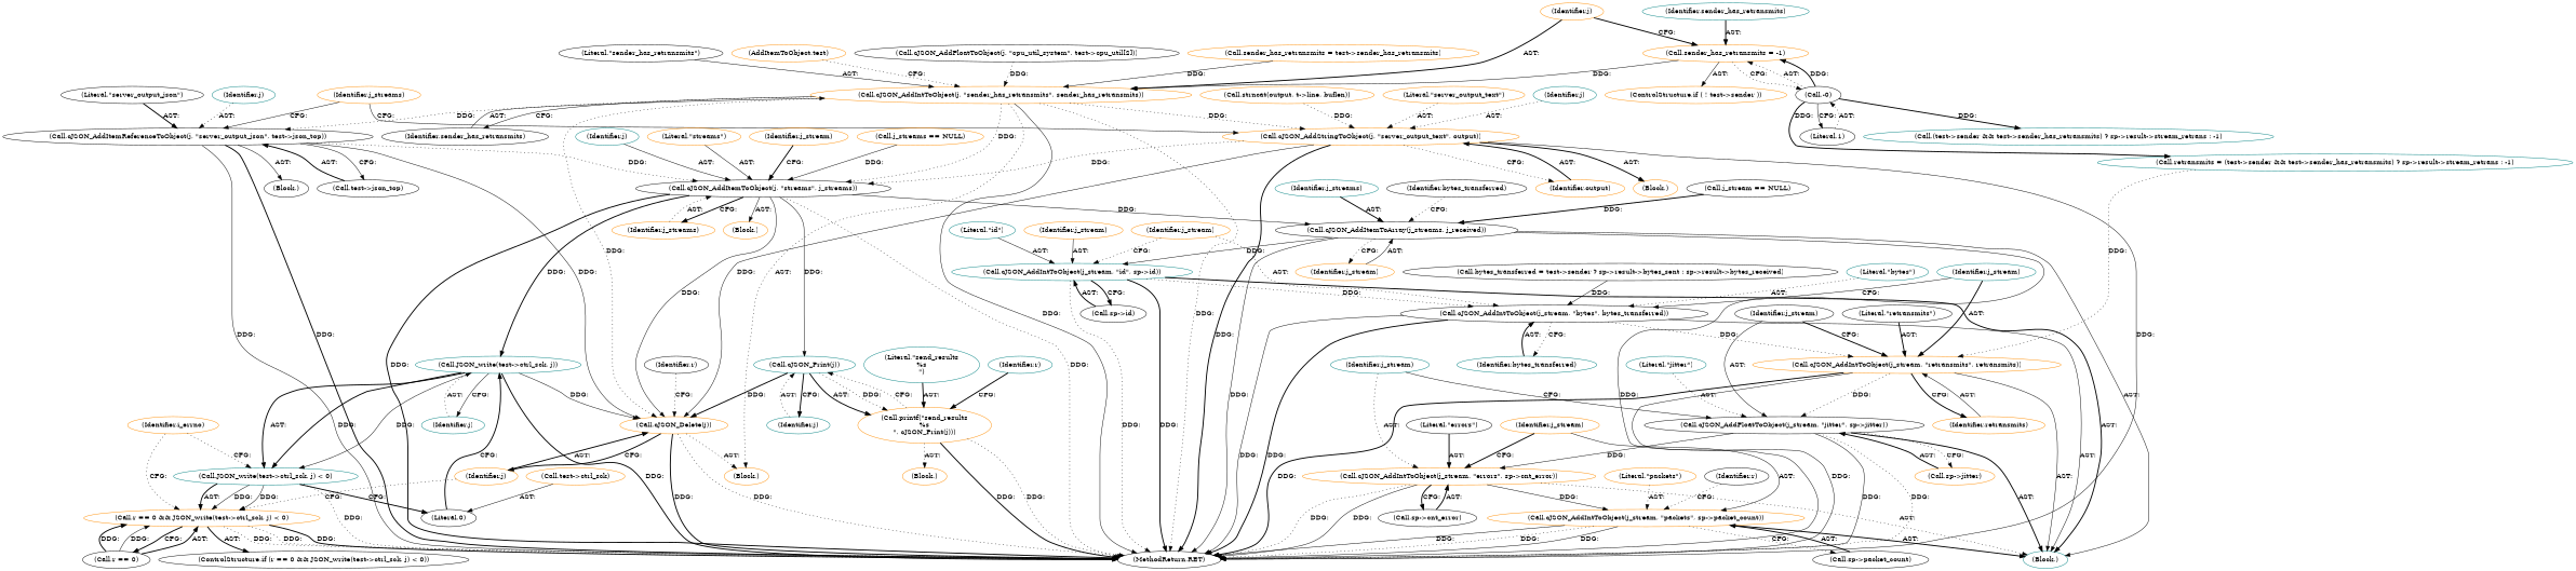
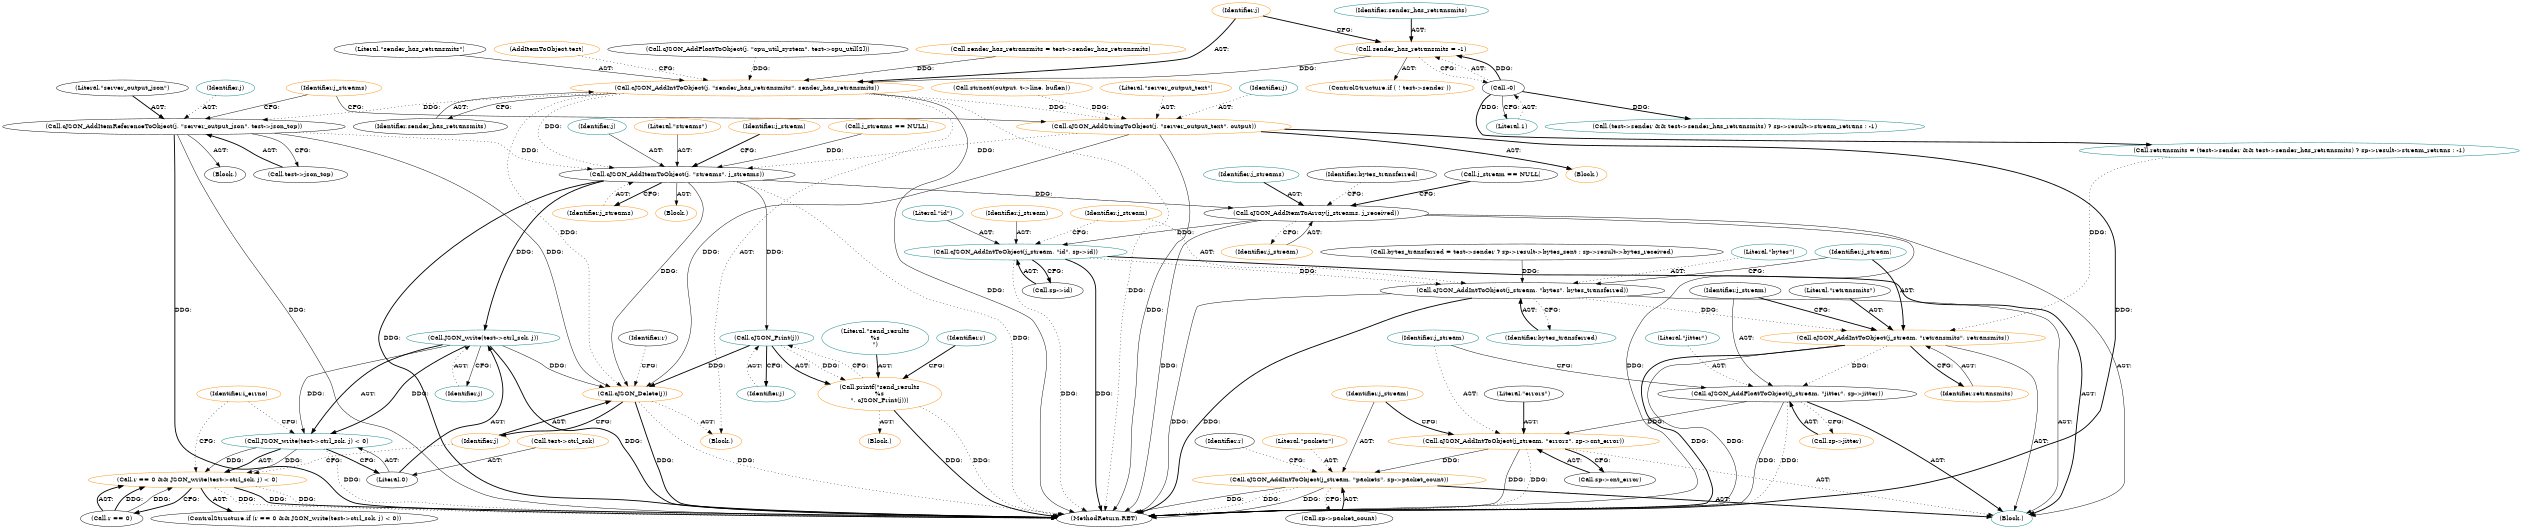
  digraph {
    node [color=darkorange]
    edge [style=bold]
    n1 [label="(Call,sender_has_retransmits = -1)"]
    n2 [color=black label="(Call,-0)"]
    n3 [label="(Call,cJSON_AddIntToObject(j, \"sender_has_retransmits\", sender_has_retransmits))"]
    n4 [label="(ControlStructure,if ( ! test->sender ))"]
    n5 [color=teal label="(Call,retransmits = (test->sender && test->sender_has_retransmits) ? sp->result->stream_retrans : -1)"]
-   n6 [color=black label="(Literal,1)"]
+   n6 [color=teal label="(Literal,1)"]
    n7 [color=teal label="(Call,(test->sender && test->sender_has_retransmits) ? sp->result->stream_retrans : -1)"]
    n8 [color=black label="(Call,cJSON_AddItemReferenceToObject(j, \"server_output_json\", test->json_top))"]
    n9 [color=black label="(Call,cJSON_AddItemToObject(j, \"streams\", j_streams))"]
    n10 [label="(Call,cJSON_Delete(j))"]
    n11 [label="(Call,cJSON_AddStringToObject(j, \"server_output_text\", output))"]
    n12 [label="(Block,)"]
    n13 [color=black label="(MethodReturn,RET)"]
    n14 [color=black label="(Identifier,sender_has_retransmits)"]
    n15 [label="(Call,cJSON_AddIntToObject(j_stream, \"retransmits\", retransmits))"]
    n16 [color=black label="(Block,)"]
    n17 [color=black label="(Call,test->json_top)"]
    n18 [color=black label="(Call,cJSON_AddItemToArray(j_streams, j_received))"]
    n19 [color=teal label="(Call,cJSON_Print(j))"]
    n20 [color=teal label="(Call,JSON_write(test->ctrl_sck, j))"]
    n21 [label="(Identifier,j_streams)"]
    n22 [label="(Block,)"]
    n23 [label="(Identifier,j)"]
-   n24 [label="(Identifier,output)"]
    n25 [label="(Block,)"]
    n26 [color=teal label="(Call,cJSON_AddIntToObject(j_stream, \"id\", sp->id))"]
    n27 [label="(Identifier,j_stream)"]
    n28 [color=teal label="(Block,)"]
    n29 [label="(Call,printf(\"send_results\n%s\n\", cJSON_Print(j)))"]
    n30 [color=teal label="(Identifier,j)"]
    n31 [color=teal label="(Call,JSON_write(test->ctrl_sck, j) < 0)"]
    n32 [color=teal label="(Identifier,j)"]
    n33 [color=black label="(Call,cJSON_AddIntToObject(j_stream, \"bytes\", bytes_transferred))"]
    n34 [color=black label="(Call,sp->id)"]
    n35 [color=teal label="(Identifier,bytes_transferred)"]
    n36 [color=black label="(Call,cJSON_AddFloatToObject(j_stream, \"jitter\", sp->jitter))"]
    n37 [label="(Identifier,retransmits)"]
    n38 [label="(Call,cJSON_AddIntToObject(j_stream, \"errors\", sp->cnt_error))"]
    n39 [label="(Call,sp->jitter)"]
    n40 [label="(Call,cJSON_AddIntToObject(j_stream, \"packets\", sp->packet_count))"]
    n41 [color=black label="(Call,sp->cnt_error)"]
    n42 [color=black label="(Call,sp->packet_count)"]
    n43 [label="(Block,)"]
    n44 [label="(Call,r == 0 && JSON_write(test->ctrl_sck, j) < 0)"]
    n45 [color=black label="(Literal,0)"]
    n46 [color=black label="(Call,r == 0)"]
    n47 [color=black label="(ControlStructure,if (r == 0 && JSON_write(test->ctrl_sck, j) < 0))"]
    n48 [color=black label="(Identifier,bytes_transferred)"]
    n49 [label="(Call,strncat(output, t->line, buflen))"]
    n50 [color=black label="(Literal,\"sender_has_retransmits\")"]
    n51 [label="(Identifier,j_streams)"]
    n52 [label="(Call,test->ctrl_sck)"]
    n53 [color=teal label="(Identifier,sender_has_retransmits)"]
    n54 [color=teal label="(Literal,\"send_results\n%s\n\")"]
    n55 [label="(AddItemToObject,test)"]
    n56 [label="(Identifier,j_stream)"]
    n57 [label="(Identifier,j_stream)"]
    n58 [color=teal label="(Identifier,j)"]
    n59 [color=black label="(Identifier,j_stream)"]
    n60 [color=teal label="(Identifier,j_stream)"]
    n61 [color=black label="(Call,cJSON_AddFloatToObject(j, \"cpu_util_system\", test->cpu_util[2]))"]
    n62 [color=black label="(Literal,\"retransmits\")"]
    n63 [label="(Literal,\"streams\")"]
    n64 [color=teal label="(Literal,\"bytes\")"]
    n65 [color=teal label="(Identifier,j_stream)"]
    n66 [color=black label="(Call,bytes_transferred = test->sender ? sp->result->bytes_sent : sp->result->bytes_received)"]
    n67 [color=black label="(Identifier,r)"]
    n68 [label="(Identifier,j_stream)"]
    n69 [label="(Identifier,j_stream)"]
    n70 [label="(Literal,\"packets\")"]
    n71 [color=black label="(Identifier,r)"]
    n72 [color=black label="(Literal,\"errors\")"]
    n73 [color=black label="(Call,j_stream == NULL)"]
    n74 [color=black label="(Literal,\"server_output_json\")"]
    n75 [label="(Identifier,i_errno)"]
    n76 [label="(Call,j_streams == NULL)"]
    n77 [label="(Identifier,j)"]
    n78 [color=teal label="(Identifier,r)"]
    n79 [label="(Call,sender_has_retransmits = test->sender_has_retransmits)"]
    n80 [color=teal label="(Identifier,j)"]
    n81 [label="(Literal,\"server_output_text\")"]
    n82 [color=teal label="(Identifier,j_streams)"]
    n83 [color=teal label="(Identifier,j)"]
    n84 [color=teal label="(Literal,\"jitter\")"]
    n85 [color=teal label="(Literal,\"id\")"]
    n1 -> n2 [label="CFG: " style=dotted]
    n1 -> n3 [label="DDG: " style=solid]
    n1 -> n4 [label="AST: " style=solid]
    n2 -> n1 [label="AST: " style=dotted]
    n2 -> n1 [label="DDG: "]
    n2 -> n5 [label="DDG: "]
    n2 -> n6 [label="CFG: " style=solid]
    n2 -> n7 [label="DDG: "]
    n3 -> n8 [label="DDG: " style=dotted]
    n3 -> n9 [label="DDG: " style=dotted]
    n3 -> n10 [label="DDG: " style=dotted]
    n3 -> n11 [label="DDG: " style=dotted]
    n3 -> n12 [label="AST: " style=dotted]
    n3 -> n13 [label="DDG: " style=solid]
    n3 -> n13 [label="DDG: " style=dotted]
    n3 -> n14 [label="CFG: " style=solid]
    n5 -> n15 [label="DDG: " style=dotted]
    n6 -> n2 [label="AST: " style=dotted]
    n8 -> n9 [label="DDG: " style=dotted]
    n8 -> n10 [label="DDG: " style=solid]
    n8 -> n13 [label="DDG: "]
    n8 -> n13 [label="DDG: " style=solid]
    n8 -> n16 [label="AST: " style=solid]
    n8 -> n17 [label="CFG: " style=solid]
    n9 -> n10 [label="DDG: " style=solid]
    n9 -> n13 [label="DDG: "]
    n9 -> n13 [label="DDG: " style=dotted]
    n9 -> n18 [label="DDG: " style=solid]
    n9 -> n19 [label="DDG: " style=solid]
    n9 -> n20 [label="DDG: "]
    n9 -> n21 [label="CFG: "]
    n9 -> n22 [label="AST: " style=solid]
    n10 -> n12 [label="AST: " style=dotted]
    n10 -> n13 [label="DDG: "]
    n10 -> n13 [label="DDG: " style=dotted]
    n10 -> n23 [label="CFG: "]
    n11 -> n9 [label="DDG: " style=dotted]
    n11 -> n10 [label="DDG: " style=solid]
    n11 -> n13 [label="DDG: " style=solid]
    n11 -> n13 [label="DDG: "]
-   n11 -> n24 [label="CFG: " style=dotted]
    n11 -> n25 [label="AST: "]
    n14 -> n3 [label="AST: " style=solid]
    n15 -> n13 [label="DDG: " style=solid]
    n15 -> n13 [label="DDG: "]
    n15 -> n28 [label="AST: " style=solid]
    n15 -> n36 [label="DDG: " style=dotted]
    n15 -> n37 [label="CFG: "]
    n17 -> n8 [label="AST: "]
    n18 -> n13 [label="DDG: " style=solid]
    n18 -> n13 [label="DDG: " style=solid]
    n18 -> n26 [label="DDG: " style=solid]
    n18 -> n27 [label="CFG: " style=dotted]
    n18 -> n28 [label="AST: " style=solid]
    n19 -> n10 [label="DDG: "]
    n19 -> n29 [label="AST: "]
    n19 -> n29 [label="DDG: " style=dotted]
    n19 -> n30 [label="CFG: "]
    n20 -> n10 [label="DDG: " style=solid]
    n20 -> n13 [label="DDG: "]
    n20 -> n31 [label="AST: "]
    n20 -> n31 [label="DDG: "]
    n20 -> n31 [label="DDG: " style=solid]
    n20 -> n32 [label="CFG: " style=solid]
    n21 -> n9 [label="AST: " style=dotted]
    n23 -> n10 [label="AST: "]
    n23 -> n44 [label="CFG: " style=dotted]
-   n24 -> n11 [label="AST: "]
    n26 -> n13 [label="DDG: " style=dotted]
    n26 -> n13 [label="DDG: "]
    n26 -> n28 [label="AST: "]
    n26 -> n33 [label="DDG: " style=dotted]
    n26 -> n34 [label="CFG: "]
    n27 -> n18 [label="AST: " style=solid]
    n29 -> n13 [label="DDG: " style=dotted]
    n29 -> n13 [label="DDG: "]
    n29 -> n19 [label="CFG: " style=dotted]
    n29 -> n43 [label="AST: " style=dotted]
    n30 -> n19 [label="AST: " style=dotted]
    n31 -> n13 [label="DDG: " style=dotted]
    n31 -> n44 [label="AST: "]
    n31 -> n44 [label="DDG: " style=solid]
    n31 -> n44 [label="DDG: " style=solid]
    n31 -> n45 [label="CFG: "]
    n32 -> n20 [label="AST: " style=dotted]
    n33 -> n13 [label="DDG: " style=solid]
    n33 -> n13 [label="DDG: "]
    n33 -> n15 [label="DDG: " style=dotted]
    n33 -> n28 [label="AST: " style=solid]
    n33 -> n35 [label="CFG: " style=dotted]
    n34 -> n26 [label="AST: "]
    n35 -> n33 [label="AST: "]
    n36 -> n13 [label="DDG: " style=solid]
    n36 -> n13 [label="DDG: " style=dotted]
    n36 -> n28 [label="AST: "]
    n36 -> n38 [label="DDG: " style=solid]
    n36 -> n39 [label="CFG: " style=dotted]
    n37 -> n15 [label="AST: " style=solid]
    n38 -> n13 [label="DDG: " style=solid]
    n38 -> n13 [label="DDG: " style=dotted]
    n38 -> n28 [label="AST: " style=dotted]
    n38 -> n40 [label="DDG: " style=solid]
    n38 -> n41 [label="CFG: "]
    n39 -> n36 [label="AST: "]
    n40 -> n13 [label="DDG: " style=solid]
    n40 -> n13 [label="DDG: " style=dotted]
    n40 -> n13 [label="DDG: " style=solid]
    n40 -> n28 [label="AST: "]
    n40 -> n42 [label="CFG: " style=dotted]
    n41 -> n38 [label="AST: "]
    n42 -> n40 [label="AST: "]
    n44 -> n13 [label="DDG: "]
    n44 -> n13 [label="DDG: " style=dotted]
    n44 -> n13 [label="DDG: " style=dotted]
    n44 -> n46 [label="CFG: "]
    n44 -> n47 [label="AST: "]
-   n45 -> n20 [label="CFG: "]
+   n45 -> n20 [label="AST: "]
+   n45 -> n31 [label="AST: " style=solid]
    n46 -> n44 [label="AST: "]
    n46 -> n44 [label="DDG: "]
    n46 -> n44 [label="DDG: " style=solid]
    n48 -> n18 [label="CFG: " style=dotted]
    n49 -> n11 [label="DDG: " style=dotted]
    n50 -> n3 [label="AST: " style=solid]
    n51 -> n8 [label="CFG: " style=solid]
    n51 -> n11 [label="CFG: " style=solid]
    n52 -> n45 [label="AST: " style=solid]
    n53 -> n1 [label="AST: "]
    n54 -> n29 [label="AST: "]
    n55 -> n3 [label="CFG: " style=dotted]
    n56 -> n26 [label="CFG: " style=dotted]
    n56 -> n33 [label="AST: " style=dotted]
    n57 -> n26 [label="AST: " style=solid]
    n58 -> n9 [label="AST: " style=solid]
    n59 -> n15 [label="CFG: "]
    n59 -> n36 [label="AST: " style=solid]
    n60 -> n36 [label="CFG: " style=solid]
    n60 -> n38 [label="AST: " style=dotted]
    n61 -> n3 [label="DDG: " style=dotted]
    n62 -> n15 [label="AST: "]
    n63 -> n9 [label="AST: " style=solid]
    n64 -> n33 [label="AST: " style=dotted]
    n65 -> n15 [label="AST: "]
    n65 -> n33 [label="CFG: " style=solid]
    n66 -> n33 [label="DDG: " style=solid]
    n67 -> n40 [label="CFG: " style=dotted]
    n68 -> n9 [label="CFG: "]
    n69 -> n38 [label="CFG: "]
    n69 -> n40 [label="AST: " style=solid]
    n70 -> n40 [label="AST: " style=dotted]
    n71 -> n10 [label="CFG: " style=dotted]
    n72 -> n38 [label="AST: "]
-   n73 -> n18 [label="DDG: "]
+   n73 -> n18 [label="CFG: "]
    n74 -> n8 [label="AST: "]
    n75 -> n31 [label="CFG: " style=dotted]
    n75 -> n44 [label="CFG: " style=dotted]
    n76 -> n9 [label="DDG: " style=solid]
    n77 -> n1 [label="CFG: "]
    n77 -> n3 [label="AST: "]
    n78 -> n29 [label="CFG: "]
    n79 -> n3 [label="DDG: " style=solid]
    n80 -> n8 [label="AST: " style=dotted]
    n81 -> n11 [label="AST: " style=dotted]
    n82 -> n18 [label="AST: "]
    n83 -> n11 [label="AST: " style=dotted]
    n84 -> n36 [label="AST: " style=dotted]
    n85 -> n26 [label="AST: " style=solid]
  }
